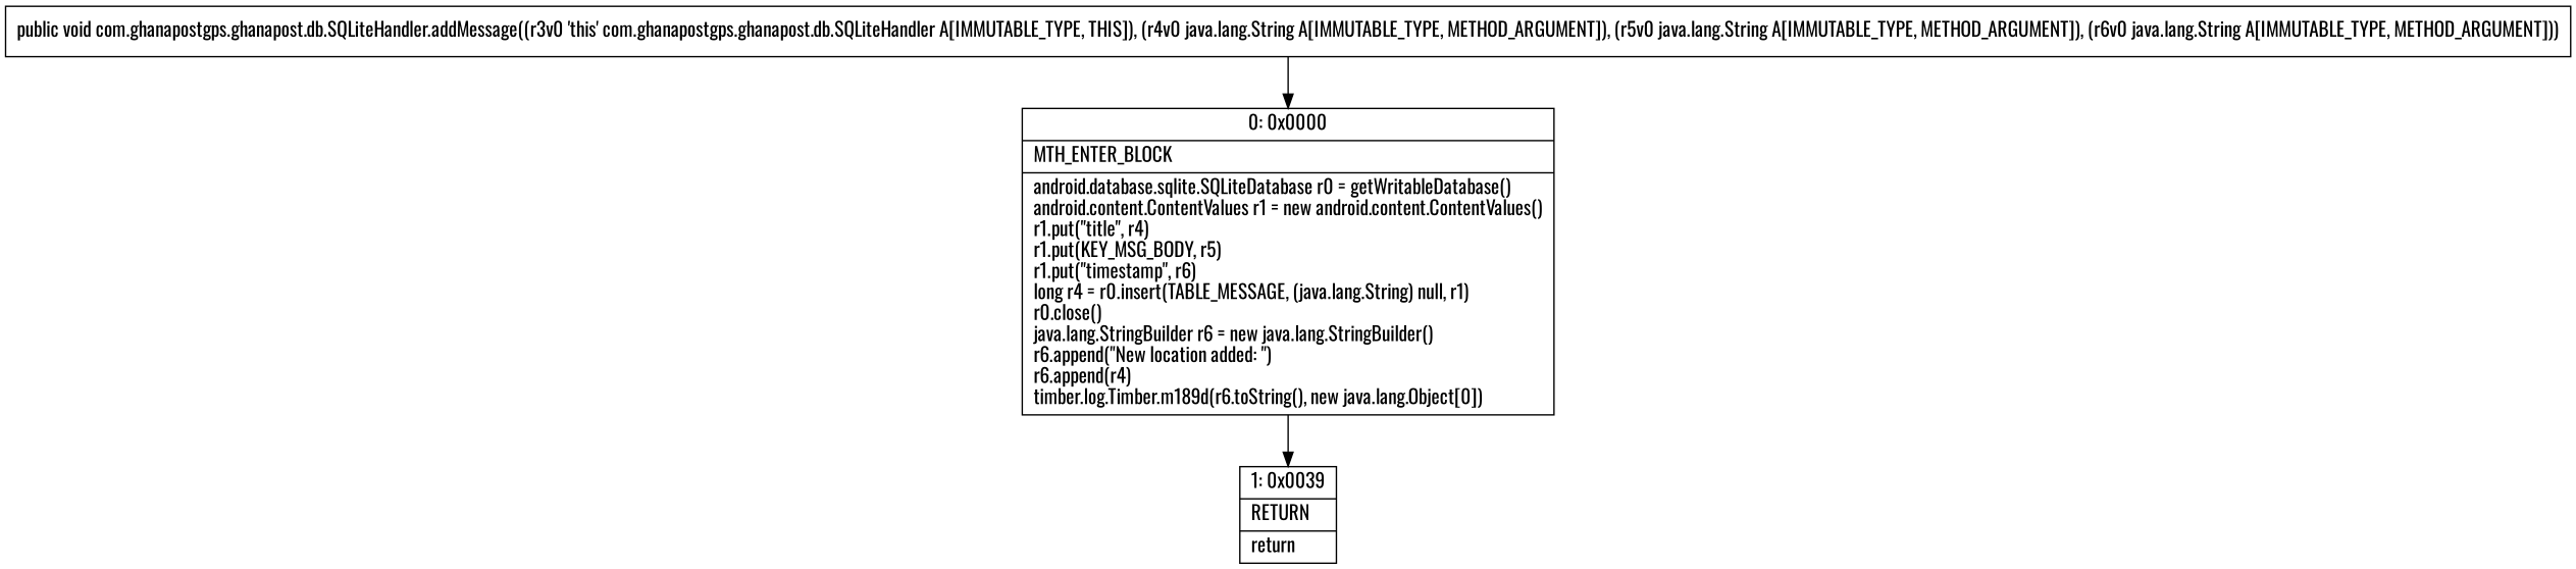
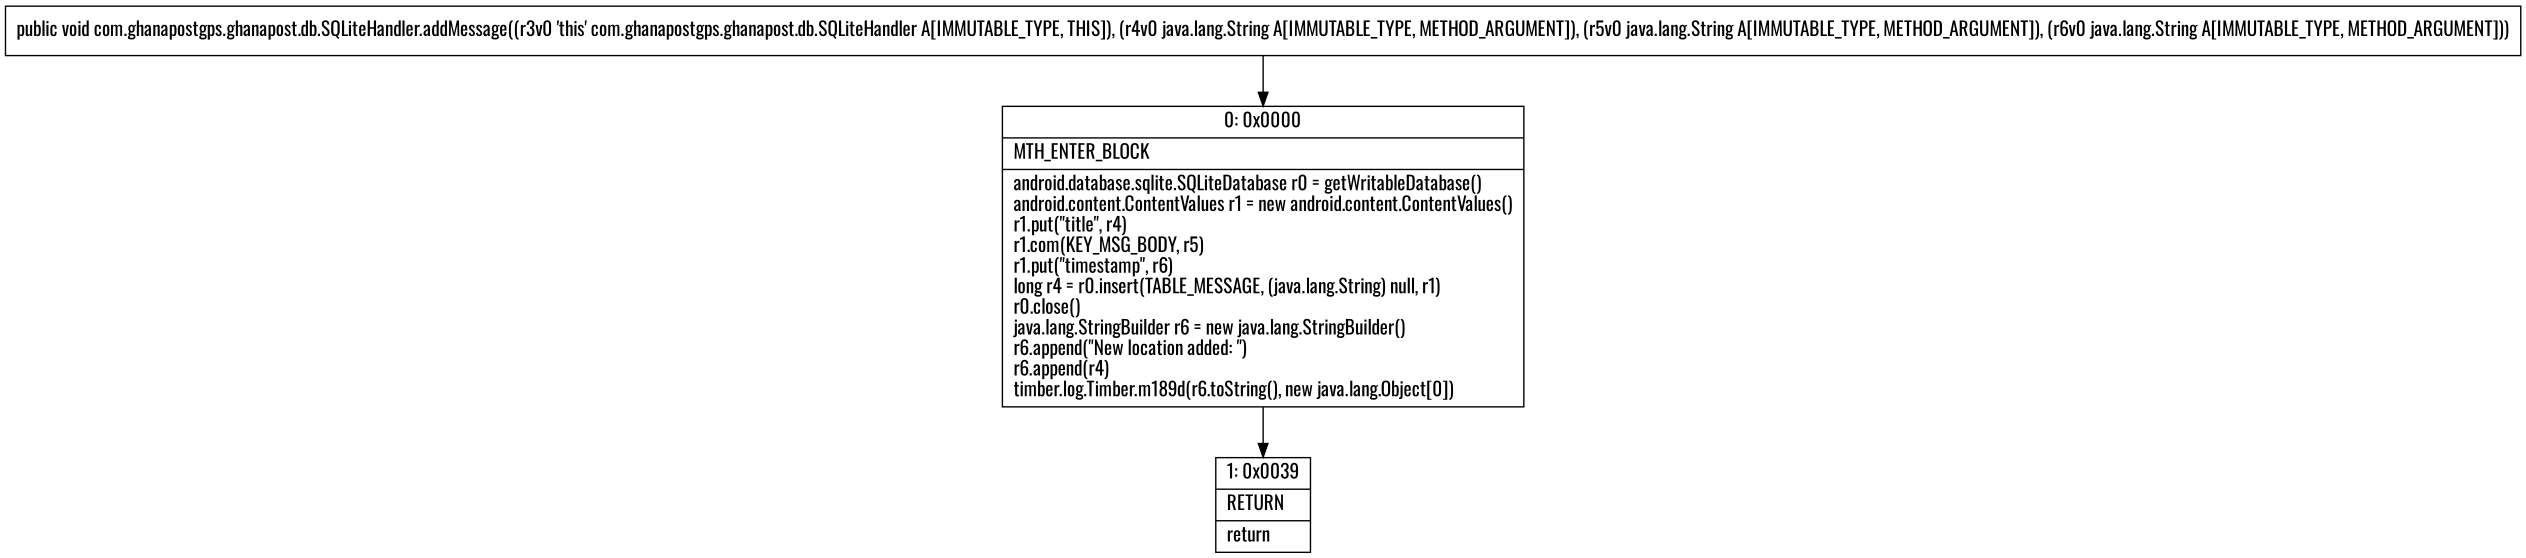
  digraph {
    fontname=Oswald
    node [shape=record fontname=Oswald]
    edge [fontname=Oswald]
-   n1 [label="{0\:\ 0x0000|MTH_ENTER_BLOCK\l|android.database.sqlite.SQLiteDatabase r0 = getWritableDatabase()\landroid.content.ContentValues r1 = new android.content.ContentValues()\lr1.put(\"title\", r4)\lr1.put(KEY_MSG_BODY, r5)\lr1.put(\"timestamp\", r6)\llong r4 = r0.insert(TABLE_MESSAGE, (java.lang.String) null, r1)\lr0.close()\ljava.lang.StringBuilder r6 = new java.lang.StringBuilder()\lr6.append(\"New location added: \")\lr6.append(r4)\ltimber.log.Timber.m189d(r6.toString(), new java.lang.Object[0])\l}"]
+   n1 [label="{0\:\ 0x0000|MTH_ENTER_BLOCK\l|android.database.sqlite.SQLiteDatabase r0 = getWritableDatabase()\landroid.content.ContentValues r1 = new android.content.ContentValues()\lr1.put(\"title\", r4)\lr1.com(KEY_MSG_BODY, r5)\lr1.put(\"timestamp\", r6)\llong r4 = r0.insert(TABLE_MESSAGE, (java.lang.String) null, r1)\lr0.close()\ljava.lang.StringBuilder r6 = new java.lang.StringBuilder()\lr6.append(\"New location added: \")\lr6.append(r4)\ltimber.log.Timber.m189d(r6.toString(), new java.lang.Object[0])\l}"]
    n2 [label="{1\:\ 0x0039|RETURN\l|return\l}"]
    n3 [label="{public void com.ghanapostgps.ghanapost.db.SQLiteHandler.addMessage((r3v0 'this' com.ghanapostgps.ghanapost.db.SQLiteHandler A[IMMUTABLE_TYPE, THIS]), (r4v0 java.lang.String A[IMMUTABLE_TYPE, METHOD_ARGUMENT]), (r5v0 java.lang.String A[IMMUTABLE_TYPE, METHOD_ARGUMENT]), (r6v0 java.lang.String A[IMMUTABLE_TYPE, METHOD_ARGUMENT])) }"]
    n1 -> n2
    n3 -> n1
  }
